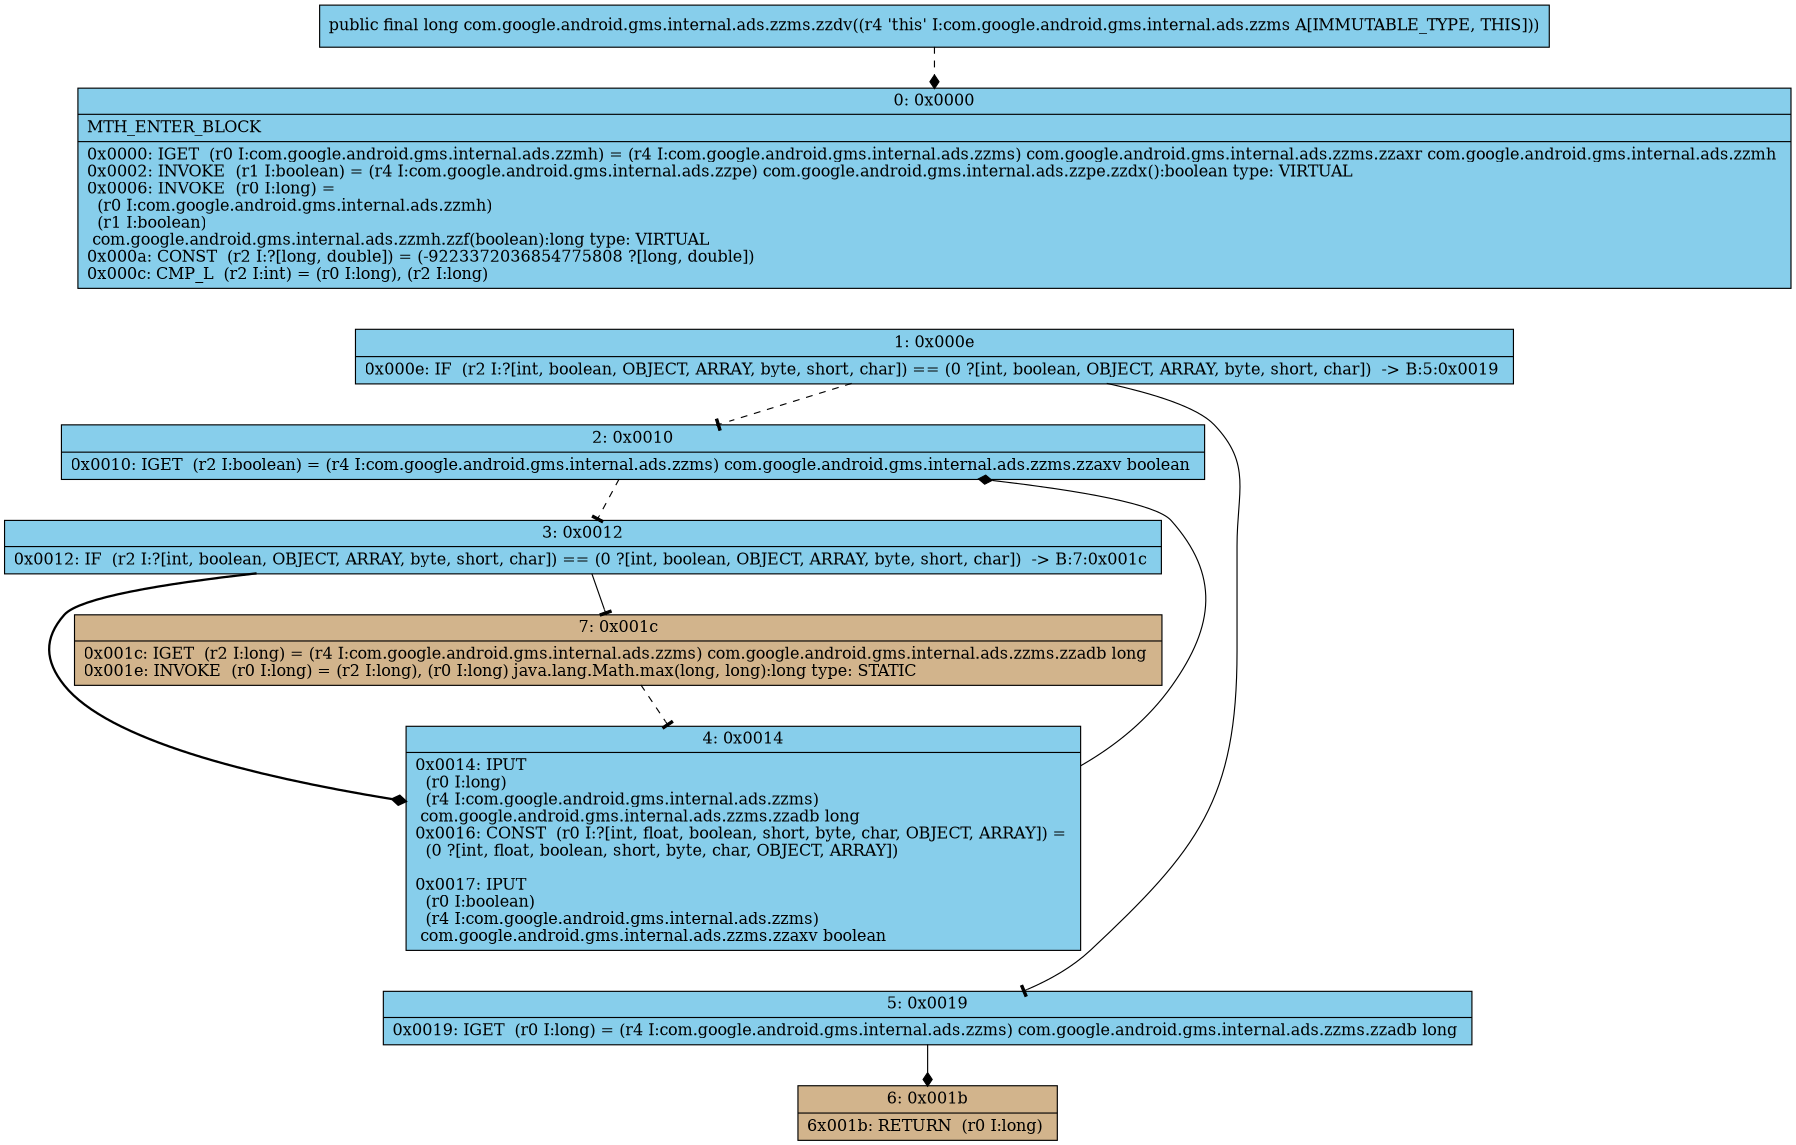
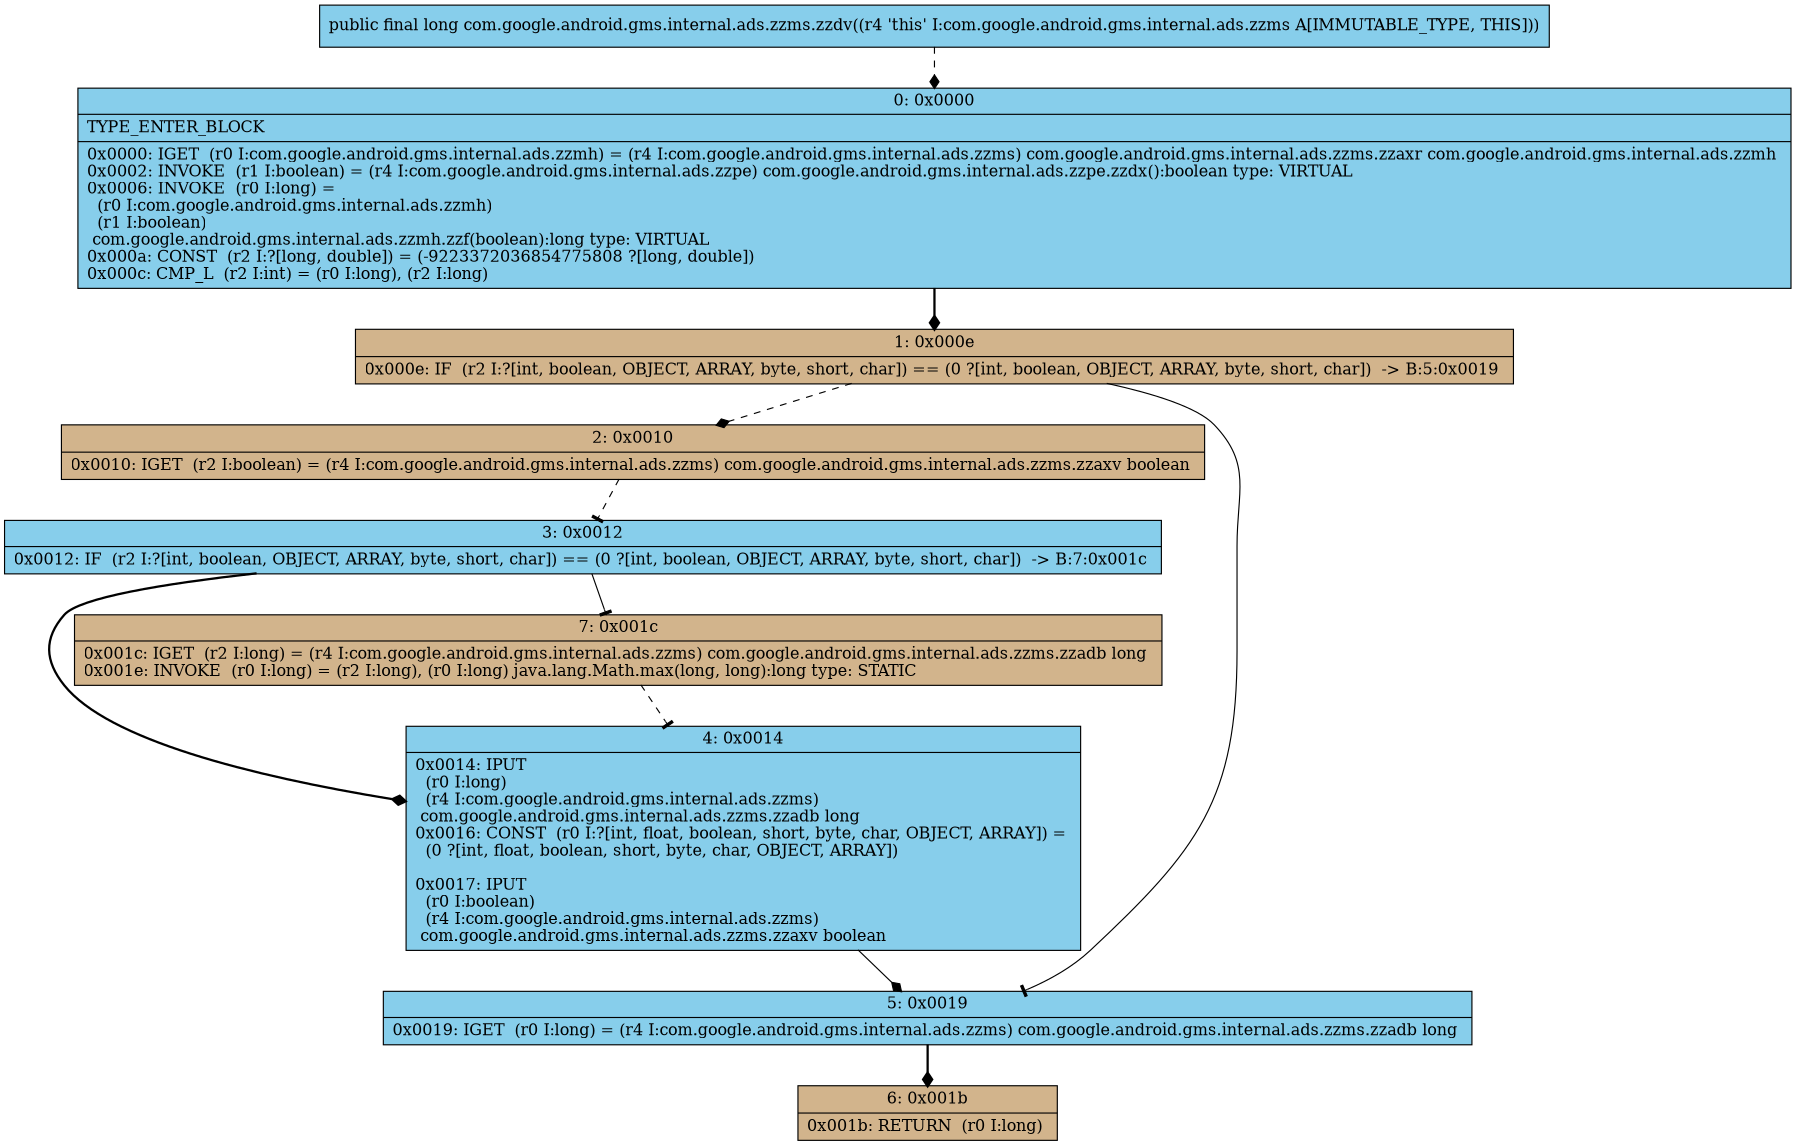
  digraph {
    node [fillcolor=skyblue shape=record style=filled]
    edge [arrowhead=diamond style=dashed]
-   n1 [label="{0\:\ 0x0000|MTH_ENTER_BLOCK\l|0x0000: IGET  (r0 I:com.google.android.gms.internal.ads.zzmh) = (r4 I:com.google.android.gms.internal.ads.zzms) com.google.android.gms.internal.ads.zzms.zzaxr com.google.android.gms.internal.ads.zzmh \l0x0002: INVOKE  (r1 I:boolean) = (r4 I:com.google.android.gms.internal.ads.zzpe) com.google.android.gms.internal.ads.zzpe.zzdx():boolean type: VIRTUAL \l0x0006: INVOKE  (r0 I:long) = \l  (r0 I:com.google.android.gms.internal.ads.zzmh)\l  (r1 I:boolean)\l com.google.android.gms.internal.ads.zzmh.zzf(boolean):long type: VIRTUAL \l0x000a: CONST  (r2 I:?[long, double]) = (\-9223372036854775808 ?[long, double]) \l0x000c: CMP_L  (r2 I:int) = (r0 I:long), (r2 I:long) \l}"]
-   n2 [label="{1\:\ 0x000e|0x000e: IF  (r2 I:?[int, boolean, OBJECT, ARRAY, byte, short, char]) == (0 ?[int, boolean, OBJECT, ARRAY, byte, short, char])  \-\> B:5:0x0019 \l}"]
-   n3 [label="{2\:\ 0x0010|0x0010: IGET  (r2 I:boolean) = (r4 I:com.google.android.gms.internal.ads.zzms) com.google.android.gms.internal.ads.zzms.zzaxv boolean \l}"]
+   n1 [label="{0\:\ 0x0000|TYPE_ENTER_BLOCK\l|0x0000: IGET  (r0 I:com.google.android.gms.internal.ads.zzmh) = (r4 I:com.google.android.gms.internal.ads.zzms) com.google.android.gms.internal.ads.zzms.zzaxr com.google.android.gms.internal.ads.zzmh \l0x0002: INVOKE  (r1 I:boolean) = (r4 I:com.google.android.gms.internal.ads.zzpe) com.google.android.gms.internal.ads.zzpe.zzdx():boolean type: VIRTUAL \l0x0006: INVOKE  (r0 I:long) = \l  (r0 I:com.google.android.gms.internal.ads.zzmh)\l  (r1 I:boolean)\l com.google.android.gms.internal.ads.zzmh.zzf(boolean):long type: VIRTUAL \l0x000a: CONST  (r2 I:?[long, double]) = (\-9223372036854775808 ?[long, double]) \l0x000c: CMP_L  (r2 I:int) = (r0 I:long), (r2 I:long) \l}"]
+   n2 [fillcolor=tan label="{1\:\ 0x000e|0x000e: IF  (r2 I:?[int, boolean, OBJECT, ARRAY, byte, short, char]) == (0 ?[int, boolean, OBJECT, ARRAY, byte, short, char])  \-\> B:5:0x0019 \l}"]
+   n3 [fillcolor=tan label="{2\:\ 0x0010|0x0010: IGET  (r2 I:boolean) = (r4 I:com.google.android.gms.internal.ads.zzms) com.google.android.gms.internal.ads.zzms.zzaxv boolean \l}"]
    n4 [label="{5\:\ 0x0019|0x0019: IGET  (r0 I:long) = (r4 I:com.google.android.gms.internal.ads.zzms) com.google.android.gms.internal.ads.zzms.zzadb long \l}"]
    n5 [label="{3\:\ 0x0012|0x0012: IF  (r2 I:?[int, boolean, OBJECT, ARRAY, byte, short, char]) == (0 ?[int, boolean, OBJECT, ARRAY, byte, short, char])  \-\> B:7:0x001c \l}"]
-   n6 [fillcolor=tan label="{6\:\ 0x001b|6x001b: RETURN  (r0 I:long) \l}"]
+   n6 [fillcolor=tan label="{6\:\ 0x001b|0x001b: RETURN  (r0 I:long) \l}"]
    n7 [label="{4\:\ 0x0014|0x0014: IPUT  \l  (r0 I:long)\l  (r4 I:com.google.android.gms.internal.ads.zzms)\l com.google.android.gms.internal.ads.zzms.zzadb long \l0x0016: CONST  (r0 I:?[int, float, boolean, short, byte, char, OBJECT, ARRAY]) = \l  (0 ?[int, float, boolean, short, byte, char, OBJECT, ARRAY])\l \l0x0017: IPUT  \l  (r0 I:boolean)\l  (r4 I:com.google.android.gms.internal.ads.zzms)\l com.google.android.gms.internal.ads.zzms.zzaxv boolean \l}"]
    n8 [fillcolor=tan label="{7\:\ 0x001c|0x001c: IGET  (r2 I:long) = (r4 I:com.google.android.gms.internal.ads.zzms) com.google.android.gms.internal.ads.zzms.zzadb long \l0x001e: INVOKE  (r0 I:long) = (r2 I:long), (r0 I:long) java.lang.Math.max(long, long):long type: STATIC \l}"]
    n9 [label="{public final long com.google.android.gms.internal.ads.zzms.zzdv((r4 'this' I:com.google.android.gms.internal.ads.zzms A[IMMUTABLE_TYPE, THIS])) }"]
-   n2 -> n3 [arrowhead=tee]
+   n1 -> n2 [style=bold]
+   n2 -> n3
    n2 -> n4 [arrowhead=tee style=solid]
    n3 -> n5 [arrowhead=tee]
-   n4 -> n6 [style=solid]
+   n4 -> n6 [style=bold]
    n5 -> n7 [style=bold]
    n5 -> n8 [arrowhead=tee style=solid]
-   n7 -> n3 [style=solid]
+   n7 -> n4 [style=solid]
    n8 -> n7 [arrowhead=tee]
    n9 -> n1
  }
